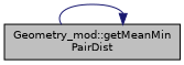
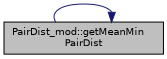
  digraph {
    rankdir=RL
-   n1 [color=black fillcolor=grey75 fontcolor=black fontname=Helvetica fontsize=10 height=0.2 label="Geometry_mod::getMeanMin\lPairDist" shape=record style=filled width=0.4]
+   n1 [color=black fillcolor=grey75 fontcolor=black fontname=Helvetica fontsize=10 height=0.2 label="PairDist_mod::getMeanMin\lPairDist" shape=record style=filled width=0.4]
    n1 -> n1 [color=midnightblue dir=back fontname=Helvetica fontsize=10 labelfontname=Helvetica labelfontsize=10 style=solid]
  }
